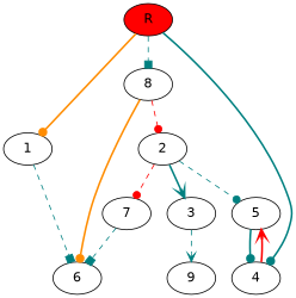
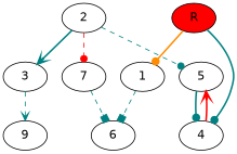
  digraph {
    fontname="DejaVu Sans"
    node [fontname="DejaVu Sans"]
    edge [arrowhead=dot color=teal fontname="DejaVu Sans" style=dashed]
    1
    6
    2
    3
    5
    7
    9
    4
-   8
    R [fillcolor="#ff0000" style=filled]
    1 -> 6 [arrowhead=box]
    2 -> 3 [arrowhead=vee style=bold]
    2 -> 5
    2 -> 7 [color=red]
    3 -> 9 [arrowhead=vee]
    5 -> 4 [style=bold]
    7 -> 6 [arrowhead=box]
    4 -> 5 [arrowhead=vee color=red style=bold]
-   8 -> 6 [color=darkorange style=bold]
-   8 -> 2 [color=red]
    R -> 1 [color=darkorange style=bold]
    R -> 4 [style=bold]
-   R -> 8 [arrowhead=box]
  }
